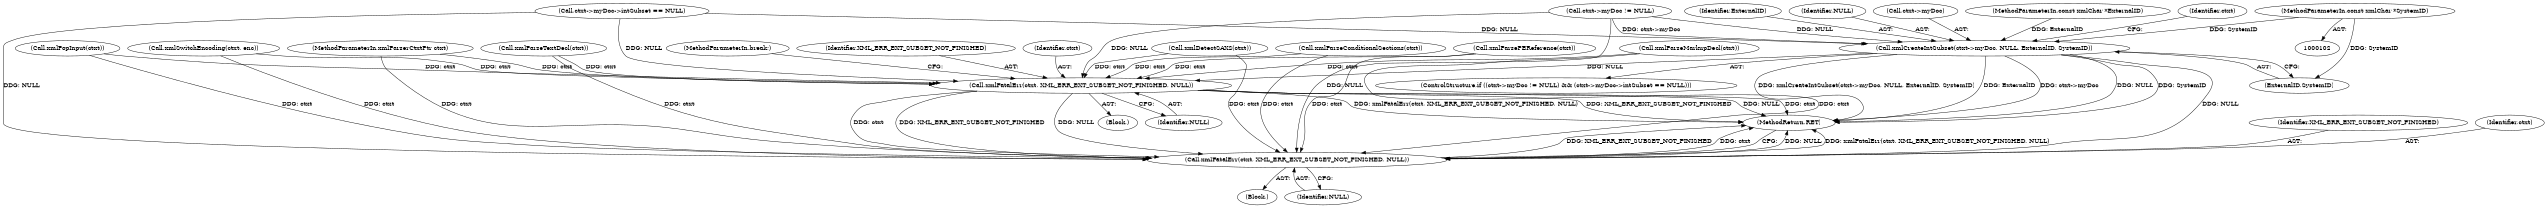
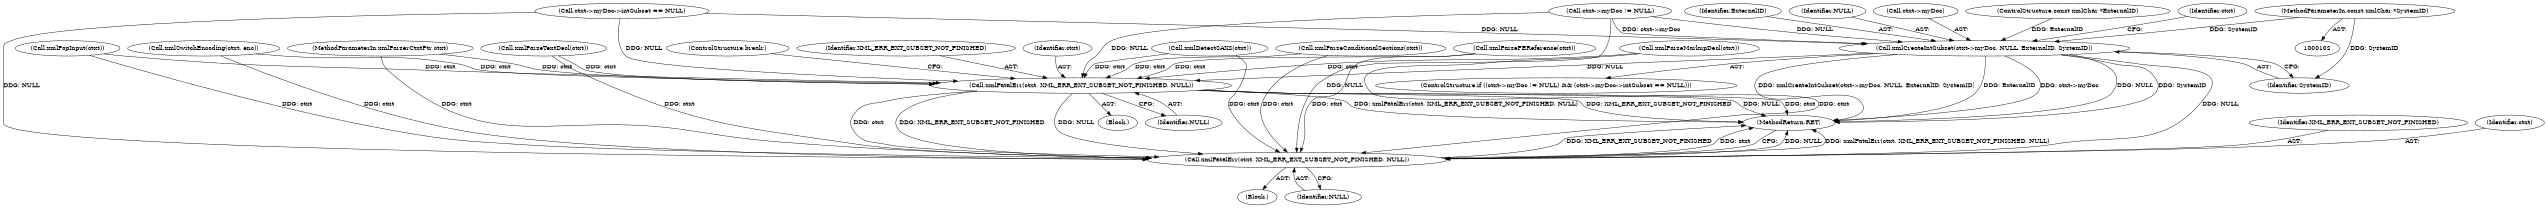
  digraph {
    n1 [label="(MethodParameterIn,const xmlChar *SystemID)"]
    n2 [label="(Call,xmlCreateIntSubset(ctxt->myDoc, NULL, ExternalID, SystemID))"]
    1000102
-   n4 [label="(ExternalID,SystemID)"]
+   n4 [label="(Identifier,SystemID)"]
    n5 [label="(MethodReturn,RET)"]
    n6 [label="(Call,xmlFatalErr(ctxt, XML_ERR_EXT_SUBSET_NOT_FINISHED, NULL))"]
    n7 [label="(Call,xmlFatalErr(ctxt, XML_ERR_EXT_SUBSET_NOT_FINISHED, NULL))"]
    n8 [label="(ControlStructure,if ((ctxt->myDoc != NULL) && (ctxt->myDoc->intSubset == NULL)))"]
    n9 [label="(Block,)"]
    n10 [label="(Identifier,NULL)"]
    n11 [label="(Block,)"]
    n12 [label="(Identifier,NULL)"]
    n13 [label="(Call,ctxt->myDoc->intSubset == NULL)"]
-   n14 [label="(MethodParameterIn,const xmlChar *ExternalID)"]
+   n14 [label="(ControlStructure,const xmlChar *ExternalID)"]
    n15 [label="(MethodParameterIn,xmlParserCtxtPtr ctxt)"]
-   n16 [label="(MethodParameterIn,break;)"]
+   n16 [label="(ControlStructure,break;)"]
    n17 [label="(Identifier,XML_ERR_EXT_SUBSET_NOT_FINISHED)"]
    n18 [label="(Call,xmlParseTextDecl(ctxt))"]
    n19 [label="(Call,xmlDetectSAX2(ctxt))"]
    n20 [label="(Identifier,ctxt)"]
    n21 [label="(Call,xmlSwitchEncoding(ctxt, enc))"]
    n22 [label="(Call,xmlParseConditionalSections(ctxt))"]
    n23 [label="(Call,xmlPopInput(ctxt))"]
    n24 [label="(Call,xmlParsePEReference(ctxt))"]
    n25 [label="(Identifier,XML_ERR_EXT_SUBSET_NOT_FINISHED)"]
    n26 [label="(Identifier,ctxt)"]
    n27 [label="(Identifier,ctxt)"]
    n28 [label="(Identifier,ExternalID)"]
    n29 [label="(Call,xmlParseMarkupDecl(ctxt))"]
    n30 [label="(Call,ctxt->myDoc != NULL)"]
    n31 [label="(Identifier,NULL)"]
    n32 [label="(Call,ctxt->myDoc)"]
    n1 -> n2 [label="DDG: SystemID"]
    n1 -> 1000102 [label="AST: "]
    n1 -> n4 [label="DDG: SystemID"]
    n2 -> n4 [label="CFG: "]
    n2 -> n5 [label="DDG: NULL"]
    n2 -> n5 [label="DDG: SystemID"]
    n2 -> n5 [label="DDG: xmlCreateIntSubset(ctxt->myDoc, NULL, ExternalID, SystemID)"]
    n2 -> n5 [label="DDG: ExternalID"]
    n2 -> n5 [label="DDG: ctxt->myDoc"]
    n2 -> n6 [label="DDG: NULL"]
    n2 -> n7 [label="DDG: NULL"]
    n2 -> n8 [label="AST: "]
    n4 -> n2 [label="AST: "]
    n5 -> n7 [label="CFG: "]
    n6 -> n5 [label="DDG: NULL"]
    n6 -> n5 [label="DDG: ctxt"]
    n6 -> n5 [label="DDG: xmlFatalErr(ctxt, XML_ERR_EXT_SUBSET_NOT_FINISHED, NULL)"]
    n6 -> n5 [label="DDG: XML_ERR_EXT_SUBSET_NOT_FINISHED"]
    n6 -> n7 [label="DDG: ctxt"]
    n6 -> n7 [label="DDG: XML_ERR_EXT_SUBSET_NOT_FINISHED"]
    n6 -> n7 [label="DDG: NULL"]
    n6 -> n9 [label="AST: "]
    n6 -> n10 [label="CFG: "]
    n7 -> n5 [label="DDG: NULL"]
    n7 -> n5 [label="DDG: xmlFatalErr(ctxt, XML_ERR_EXT_SUBSET_NOT_FINISHED, NULL)"]
    n7 -> n5 [label="DDG: XML_ERR_EXT_SUBSET_NOT_FINISHED"]
    n7 -> n5 [label="DDG: ctxt"]
    n7 -> n11 [label="AST: "]
    n7 -> n12 [label="CFG: "]
    n10 -> n6 [label="AST: "]
    n12 -> n7 [label="AST: "]
    n13 -> n2 [label="DDG: NULL"]
    n13 -> n6 [label="DDG: NULL"]
    n13 -> n7 [label="DDG: NULL"]
    n14 -> n2 [label="DDG: ExternalID"]
    n15 -> n6 [label="DDG: ctxt"]
    n15 -> n7 [label="DDG: ctxt"]
    n16 -> n6 [label="CFG: "]
    n17 -> n7 [label="AST: "]
    n18 -> n6 [label="DDG: ctxt"]
    n18 -> n7 [label="DDG: ctxt"]
    n19 -> n6 [label="DDG: ctxt"]
    n19 -> n7 [label="DDG: ctxt"]
    n20 -> n2 [label="CFG: "]
    n21 -> n6 [label="DDG: ctxt"]
    n21 -> n7 [label="DDG: ctxt"]
    n22 -> n6 [label="DDG: ctxt"]
    n22 -> n7 [label="DDG: ctxt"]
    n23 -> n6 [label="DDG: ctxt"]
    n23 -> n7 [label="DDG: ctxt"]
    n24 -> n6 [label="DDG: ctxt"]
    n24 -> n7 [label="DDG: ctxt"]
    n25 -> n6 [label="AST: "]
    n26 -> n7 [label="AST: "]
    n27 -> n6 [label="AST: "]
    n28 -> n2 [label="AST: "]
    n29 -> n6 [label="DDG: ctxt"]
    n29 -> n7 [label="DDG: ctxt"]
    n30 -> n2 [label="DDG: ctxt->myDoc"]
    n30 -> n2 [label="DDG: NULL"]
    n30 -> n6 [label="DDG: NULL"]
    n30 -> n7 [label="DDG: NULL"]
    n31 -> n2 [label="AST: "]
    n32 -> n2 [label="AST: "]
  }
